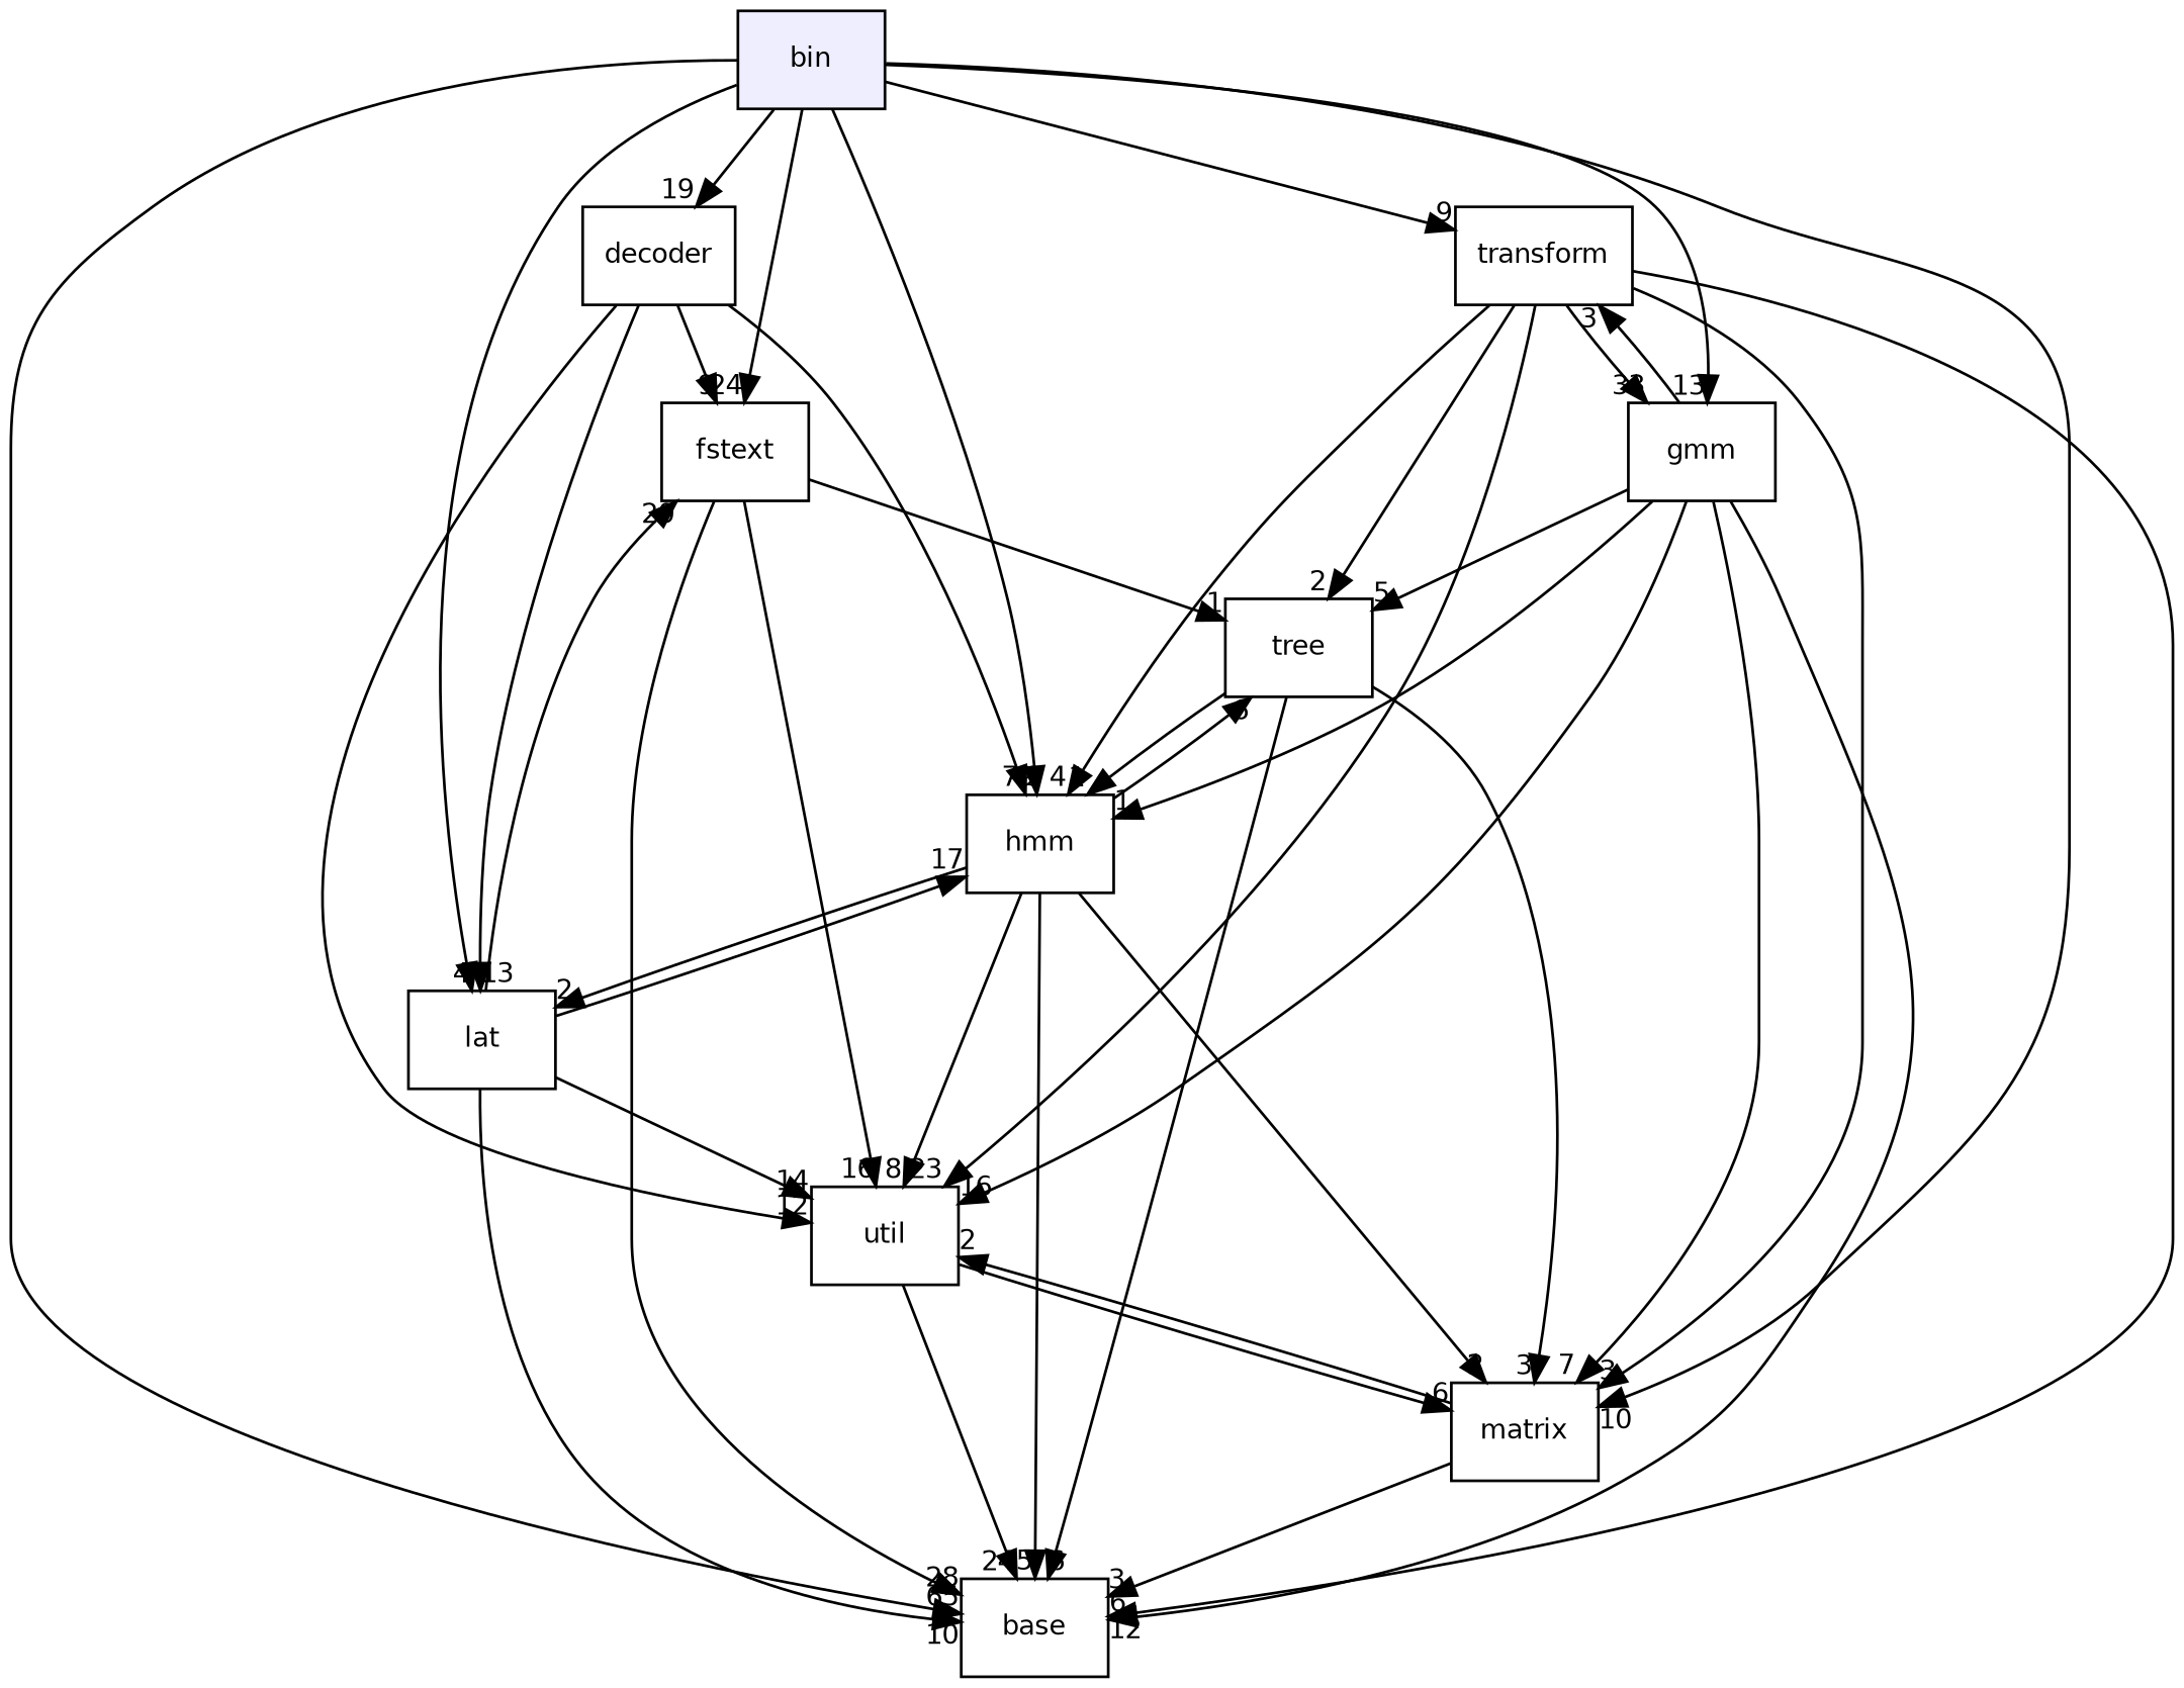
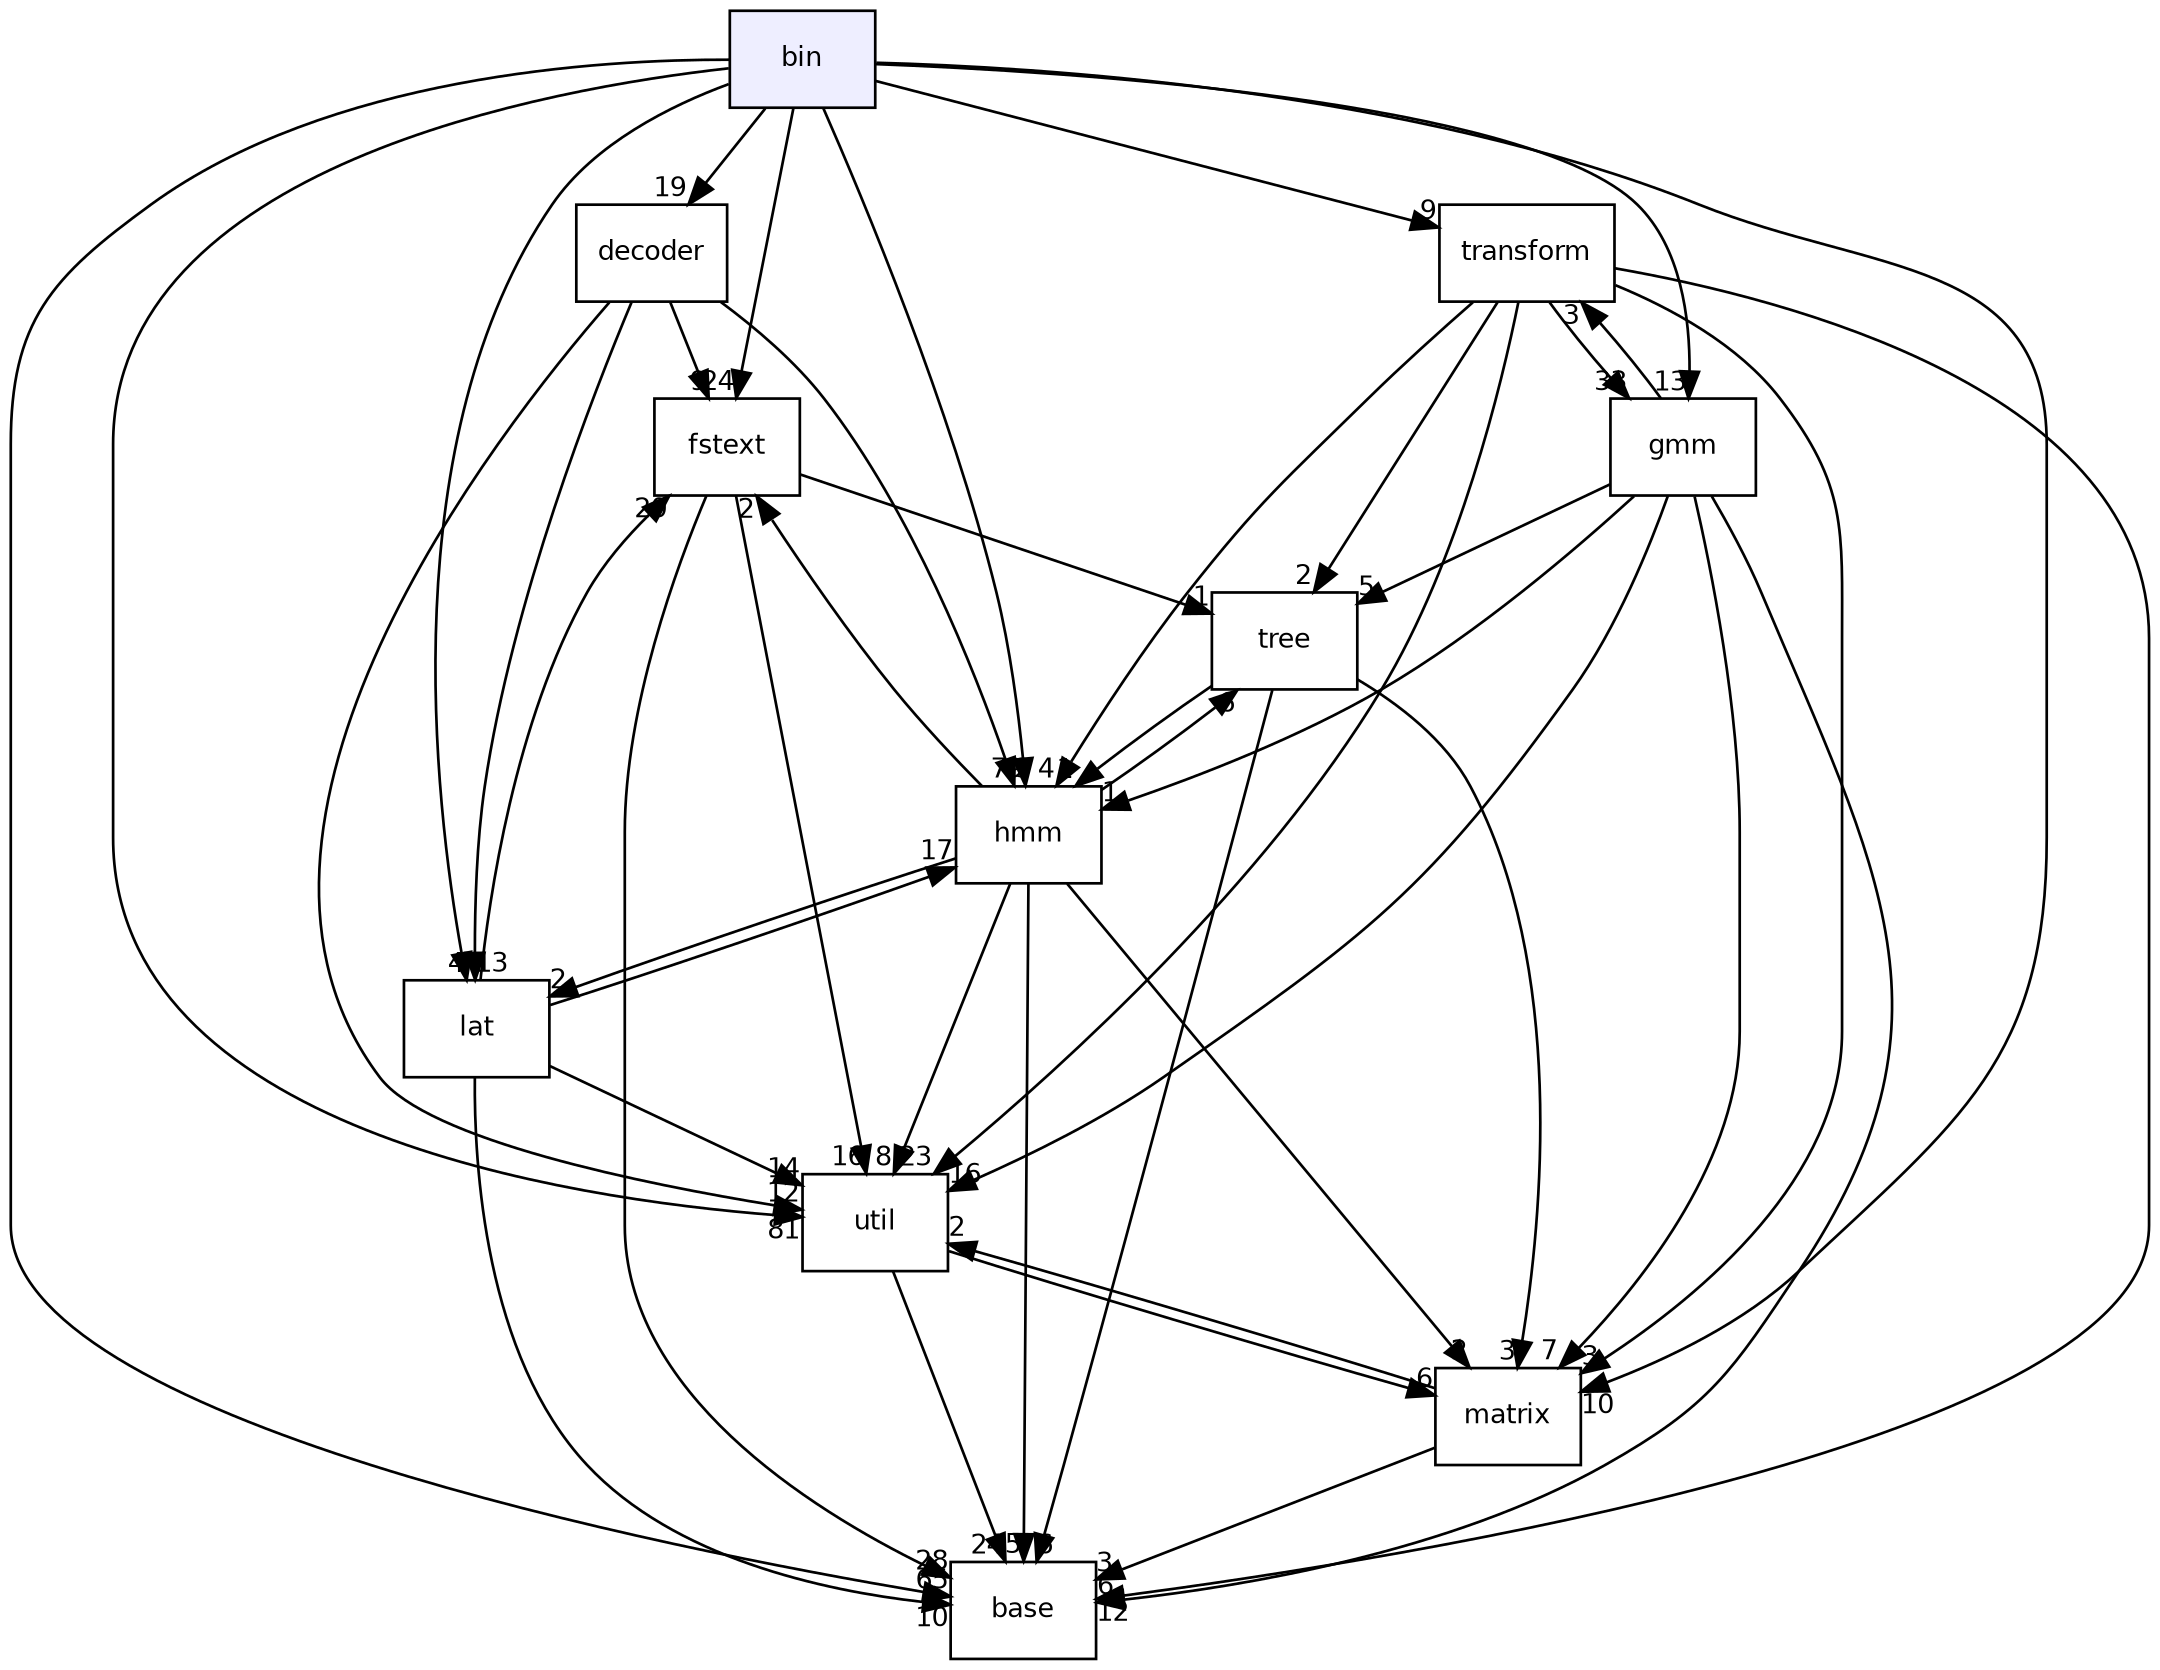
  digraph {
    compound=true
    node [fontname=Helvetica fontsize=10 shape=box]
    edge [headlabel=3 labeldistance=1.5 labelfontname=Helvetica labelfontsize=10]
    n1 [fillcolor="#eeeeff" label=bin pencolor=black style=filled]
    n2 [label=util]
    n3 [label=decoder]
    n4 [label=matrix]
    n5 [label=base]
    n6 [label=fstext]
    n7 [label=transform]
    n8 [label=hmm]
    n9 [label=lat]
    n10 [label=gmm]
    n11 [label=tree]
+   n1 -> n2 [headlabel=81]
    n1 -> n3 [headlabel=19]
    n1 -> n4 [headlabel=10]
    n1 -> n5 [headlabel=65]
    n1 -> n6 [headlabel=24]
    n1 -> n7 [headlabel=9]
    n1 -> n8 [headlabel=79]
    n1 -> n9 [headlabel=4]
    n1 -> n10 [headlabel=13]
    n2 -> n4 [headlabel=6]
    n2 -> n5 [headlabel=24]
    n3 -> n2 [headlabel=12]
    n3 -> n6 [headlabel=9]
    n3 -> n8
    n3 -> n9 [headlabel=13]
    n4 -> n2 [headlabel=2]
    n4 -> n5
    n6 -> n2 [headlabel=16]
    n6 -> n5 [headlabel=28]
    n6 -> n11 [headlabel=1]
    n7 -> n2 [headlabel=23]
    n7 -> n4
    n7 -> n5 [headlabel=12]
    n7 -> n8 [headlabel=4]
    n7 -> n10 [headlabel=33]
    n7 -> n11 [headlabel=2]
    n8 -> n2 [headlabel=8]
    n8 -> n4 [headlabel=2]
    n8 -> n5 [headlabel=5]
+   n8 -> n6 [headlabel=2]
    n8 -> n9 [headlabel=2]
    n8 -> n11 [headlabel=6]
    n9 -> n2 [headlabel=14]
    n9 -> n5 [headlabel=10]
    n9 -> n6 [headlabel=20]
    n9 -> n8 [headlabel=17]
    n10 -> n2 [headlabel=16]
    n10 -> n4 [headlabel=7]
    n10 -> n5 [headlabel=6]
    n10 -> n7
    n10 -> n8 [headlabel=1]
    n10 -> n11 [headlabel=5]
    n11 -> n4
    n11 -> n5 [headlabel=6]
    n11 -> n8 [headlabel=1]
  }
